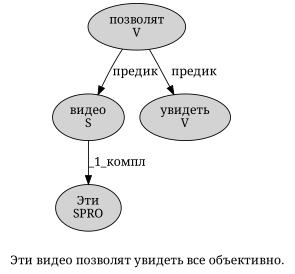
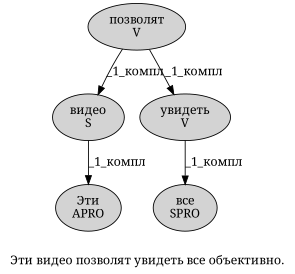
  digraph {
    fontname="Noto Serif"
    label="Эти видео позволят увидеть все объективно."
    node [fillcolor=lightgray fontname="Noto Serif" penwidth=1 shape=ellipse style=filled]
    edge [fontname="Noto Serif"]
-   n1 [label="Эти\nSPRO"]
+   n1 [label="Эти\nAPRO"]
    n2 [label="видео\nS"]
    n3 [label="позволят\nV"]
    n4 [label="увидеть\nV"]
+   n5 [label="все\nSPRO"]
    n2 -> n1 [label="_1_компл"]
-   n3 -> n2 [label="предик"]
-   n3 -> n4 [label="предик"]
+   n3 -> n2 [label="_1_компл"]
+   n3 -> n4 [label="_1_компл"]
+   n4 -> n5 [label="_1_компл"]
  }
